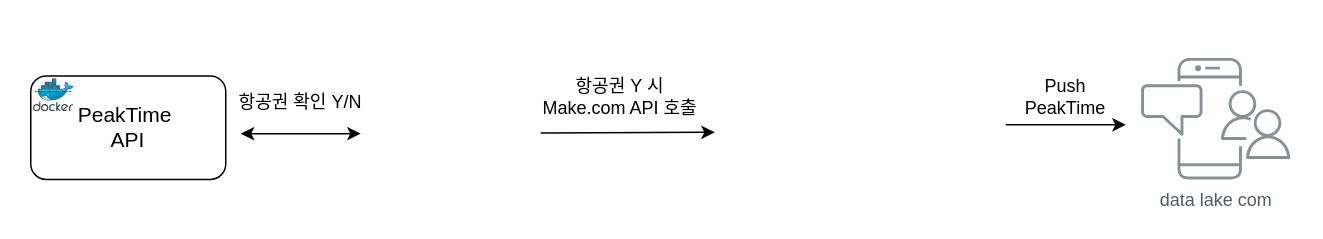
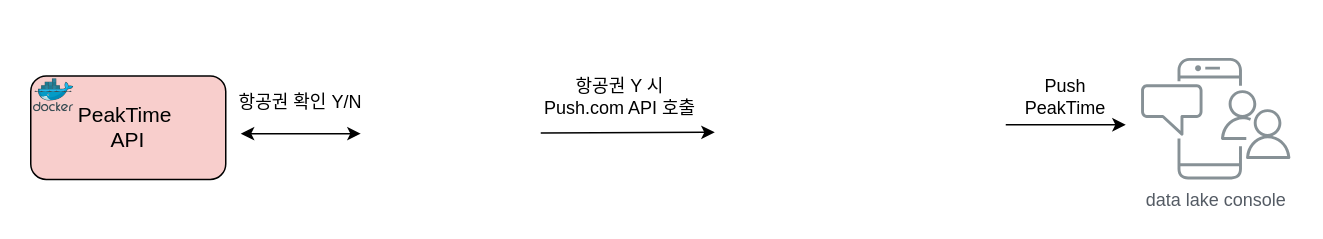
  <mxCell id="0" />
  <mxCell id="1" parent="0" />
- <mxCell id="2" value="data lake com" style="outlineConnect=0;gradientColor=none;fontColor=#545B64;strokeColor=none;fillColor=#879196;dashed=0;verticalLabelPosition=bottom;verticalAlign=top;align=center;html=1;fontSize=12;fontStyle=0;aspect=fixed;shape=mxgraph.aws4.illustration_notification;pointerEvents=1;labelBackgroundColor=#ffffff;" parent="1" vertex="1"><mxGeometry x="760" y="37.93" width="100" height="81" as="geometry" /></mxCell>
- <mxCell id="3" value="&lt;font style=&quot;font-size: 14px;&quot;&gt;PeakTime&amp;nbsp;&lt;/font&gt;&lt;div style=&quot;font-size: 14px;&quot;&gt;&lt;font style=&quot;font-size: 14px;&quot;&gt;API&lt;/font&gt;&lt;/div&gt;" style="rounded=1;whiteSpace=wrap;html=1;" parent="1" vertex="1"><mxGeometry x="20" y="50" width="130" height="68.93" as="geometry" /></mxCell>
+ <mxCell id="2" value="data lake console" style="outlineConnect=0;gradientColor=none;fontColor=#545B64;strokeColor=none;fillColor=#879196;dashed=0;verticalLabelPosition=bottom;verticalAlign=top;align=center;html=1;fontSize=12;fontStyle=0;aspect=fixed;shape=mxgraph.aws4.illustration_notification;pointerEvents=1;labelBackgroundColor=#ffffff;" parent="1" vertex="1"><mxGeometry x="760" y="37.93" width="100" height="81" as="geometry" /></mxCell>
+ <mxCell id="3" value="&lt;font style=&quot;font-size: 14px;&quot;&gt;PeakTime&amp;nbsp;&lt;/font&gt;&lt;div style=&quot;font-size: 14px;&quot;&gt;&lt;font style=&quot;font-size: 14px;&quot;&gt;API&lt;/font&gt;&lt;/div&gt;" style="rounded=1;whiteSpace=wrap;html=1;fillColor=#f8cecc;" parent="1" vertex="1"><mxGeometry x="20" y="50" width="130" height="68.93" as="geometry" /></mxCell>
  <mxCell id="4" value="" style="shape=image;verticalLabelPosition=bottom;labelBackgroundColor=default;verticalAlign=top;aspect=fixed;imageAspect=0;image=https://cdn.freelogovectors.net/wp-content/uploads/2023/11/make-logo-freelogovectors.net_.png;" parent="1" vertex="1"><mxGeometry x="480" y="20" width="190" height="116.85" as="geometry" /></mxCell>
  <mxCell id="5" value="" style="endArrow=classic;startArrow=classic;html=1;rounded=0;" parent="1" edge="1"><mxGeometry width="50" height="50" relative="1" as="geometry"><mxPoint x="160" y="88.43" as="sourcePoint" /><mxPoint x="240" y="88.43" as="targetPoint" /></mxGeometry></mxCell>
  <mxCell id="6" value="항공권 확인 Y/N" style="text;html=1;align=center;verticalAlign=middle;whiteSpace=wrap;rounded=0;" parent="1" vertex="1"><mxGeometry x="150" y="42.5" width="100" height="50" as="geometry" /></mxCell>
  <mxCell id="7" value="" style="endArrow=classic;html=1;rounded=0;entryX=-0.021;entryY=0.578;entryDx=0;entryDy=0;entryPerimeter=0;" parent="1" target="4" edge="1"><mxGeometry width="50" height="50" relative="1" as="geometry"><mxPoint x="360" y="87.93" as="sourcePoint" /><mxPoint x="410" y="37.93" as="targetPoint" /></mxGeometry></mxCell>
- <mxCell id="8" value="항공권 Y 시&lt;div&gt;Make.com API 호출&lt;/div&gt;" style="text;html=1;align=center;verticalAlign=middle;whiteSpace=wrap;rounded=0;" parent="1" vertex="1"><mxGeometry x="353" y="48.5" width="120" height="30" as="geometry" /></mxCell>
+ <mxCell id="8" value="항공권 Y 시&lt;div&gt;Push.com API 호출&lt;/div&gt;" style="text;html=1;align=center;verticalAlign=middle;whiteSpace=wrap;rounded=0;" parent="1" vertex="1"><mxGeometry x="353" y="48.5" width="120" height="30" as="geometry" /></mxCell>
  <mxCell id="9" value="" style="endArrow=classic;html=1;rounded=0;" parent="1" edge="1"><mxGeometry width="50" height="50" relative="1" as="geometry"><mxPoint x="670" y="82.5" as="sourcePoint" /><mxPoint x="750" y="82.5" as="targetPoint" /></mxGeometry></mxCell>
  <mxCell id="10" value="Push&lt;div&gt;PeakTime&lt;/div&gt;" style="text;html=1;align=center;verticalAlign=middle;whiteSpace=wrap;rounded=0;" parent="1" vertex="1"><mxGeometry x="650" y="48.5" width="120" height="30" as="geometry" /></mxCell>
  <mxCell id="11" value="" style="image;sketch=0;aspect=fixed;html=1;points=[];align=center;fontSize=12;image=img/lib/mscae/Docker.svg;" vertex="1" parent="1"><mxGeometry x="22" y="51.93" width="26.91" height="22.07" as="geometry" /></mxCell>
